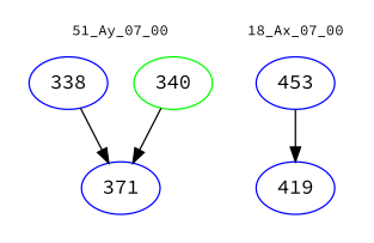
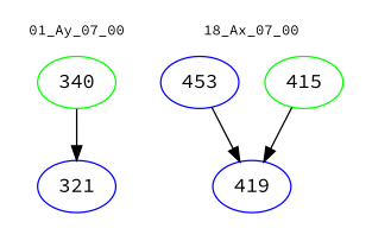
  digraph {
    fontname="Source Code Pro"
    node [color=blue fontname="Source Code Pro"]
    edge [color=black fontname="Source Code Pro"]
    n1 [color=green label=340]
-   n2 [label=338]
-   n3 [label=371]
+   n3 [label=321]
+   n4 [color=green label=415]
    n5 [label=419]
    n6 [label=453]
    subgraph cluster_1 {
      color=white
      fontsize=10
-     label="51_Ay_07_00"
+     label="01_Ay_07_00"
      n1
-     n2
      n3
    }
    subgraph cluster_2 {
      color=white
      fontsize=10
      label="18_Ax_07_00"
+     n4
      n5
      n6
    }
    n1 -> n3
-   n2 -> n3
+   n4 -> n5
    n6 -> n5
  }
